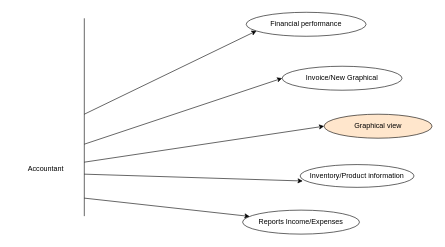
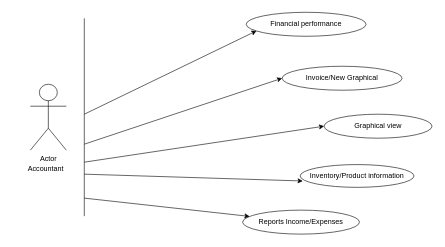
  <mxCell id="0" />
  <mxCell id="1" parent="0" />
+ <mxCell id="2" value="Actor" style="shape=umlActor;verticalLabelPosition=bottom;labelBackgroundColor=#ffffff;verticalAlign=top;html=1;" vertex="1" parent="1"><mxGeometry x="50" y="140" width="60" height="110" as="geometry" /></mxCell>
  <mxCell id="3" value="Accountant" style="text;fillColor=none;align=left;verticalAlign=middle;spacingTop=-1;spacingLeft=4;spacingRight=4;rotatable=0;labelPosition=right;points=[];portConstraint=eastwest;fontSize=12;" vertex="1" parent="1"><mxGeometry x="20" y="274" width="20" height="14" as="geometry" /></mxCell>
  <mxCell id="4" value="Financial performance" style="ellipse;whiteSpace=wrap;html=1;" vertex="1" parent="1"><mxGeometry x="410" y="20" width="200" height="40" as="geometry" /></mxCell>
  <mxCell id="5" value="Invoice/New Graphical" style="ellipse;whiteSpace=wrap;html=1;" vertex="1" parent="1"><mxGeometry x="470" y="110" width="200" height="40" as="geometry" /></mxCell>
- <mxCell id="6" value="Graphical view" style="ellipse;whiteSpace=wrap;html=1;fillColor=#ffe6cc;" vertex="1" parent="1"><mxGeometry x="540" y="190" width="180" height="40" as="geometry" /></mxCell>
+ <mxCell id="6" value="Graphical view" style="ellipse;whiteSpace=wrap;html=1;" vertex="1" parent="1"><mxGeometry x="540" y="190" width="180" height="40" as="geometry" /></mxCell>
  <mxCell id="7" value="Inventory/Product information" style="ellipse;whiteSpace=wrap;html=1;" vertex="1" parent="1"><mxGeometry x="500" y="274" width="190" height="38" as="geometry" /></mxCell>
  <mxCell id="8" value="Reports Income/Expenses" style="ellipse;whiteSpace=wrap;html=1;" vertex="1" parent="1"><mxGeometry x="404" y="350" width="195" height="40" as="geometry" /></mxCell>
  <mxCell id="9" value="" style="endArrow=classic;html=1;entryX=0.086;entryY=0.775;entryDx=0;entryDy=0;entryPerimeter=0;" edge="1" parent="1" target="4"><mxGeometry width="50" height="50" relative="1" as="geometry"><mxPoint x="140" y="190" as="sourcePoint" /><mxPoint x="200" y="130" as="targetPoint" /></mxGeometry></mxCell>
  <mxCell id="10" value="" style="endArrow=none;html=1;" edge="1" parent="1"><mxGeometry width="50" height="50" relative="1" as="geometry"><mxPoint x="140" y="360" as="sourcePoint" /><mxPoint x="140" y="30" as="targetPoint" /></mxGeometry></mxCell>
  <mxCell id="11" value="" style="endArrow=classic;html=1;entryX=0;entryY=0.5;entryDx=0;entryDy=0;" edge="1" parent="1" target="5"><mxGeometry width="50" height="50" relative="1" as="geometry"><mxPoint x="140" y="240" as="sourcePoint" /><mxPoint x="430" y="260" as="targetPoint" /><Array as="points" /></mxGeometry></mxCell>
  <mxCell id="12" value="" style="endArrow=classic;html=1;entryX=0;entryY=0.5;entryDx=0;entryDy=0;" edge="1" parent="1" target="6"><mxGeometry width="50" height="50" relative="1" as="geometry"><mxPoint x="140" y="270" as="sourcePoint" /><mxPoint x="430" y="260" as="targetPoint" /></mxGeometry></mxCell>
  <mxCell id="13" value="" style="endArrow=classic;html=1;entryX=0.023;entryY=0.721;entryDx=0;entryDy=0;entryPerimeter=0;" edge="1" parent="1" target="7"><mxGeometry width="50" height="50" relative="1" as="geometry"><mxPoint x="140" y="290" as="sourcePoint" /><mxPoint x="430" y="260" as="targetPoint" /></mxGeometry></mxCell>
  <mxCell id="14" value="" style="endArrow=classic;html=1;" edge="1" parent="1" target="8"><mxGeometry width="50" height="50" relative="1" as="geometry"><mxPoint x="140" y="330" as="sourcePoint" /><mxPoint x="430" y="260" as="targetPoint" /></mxGeometry></mxCell>
